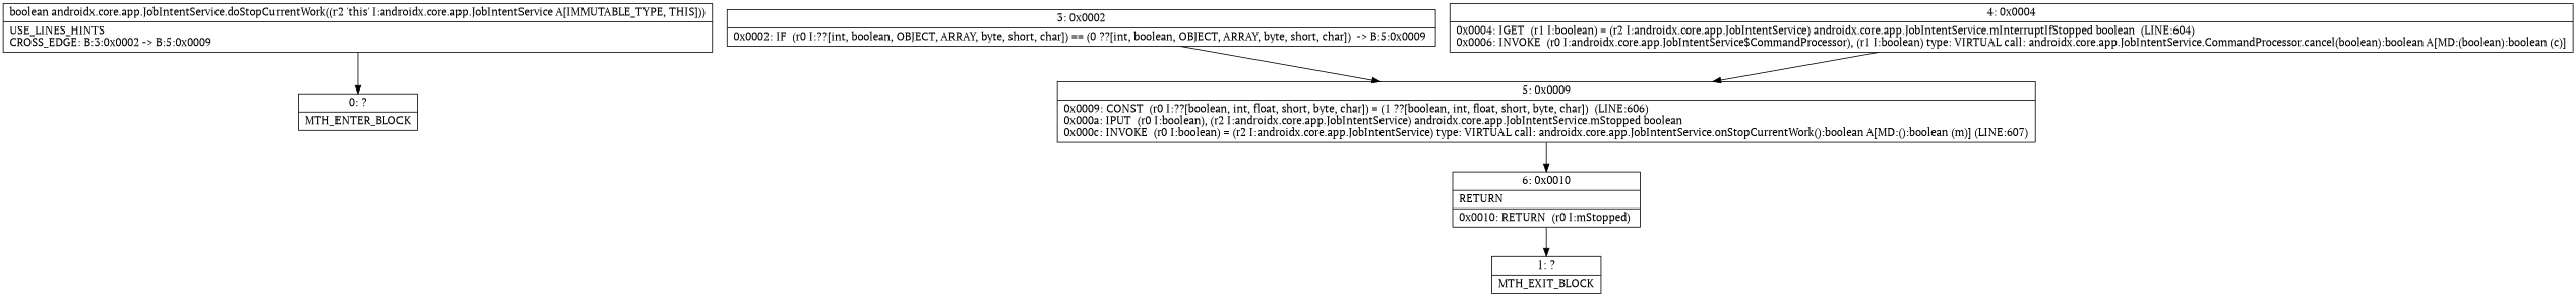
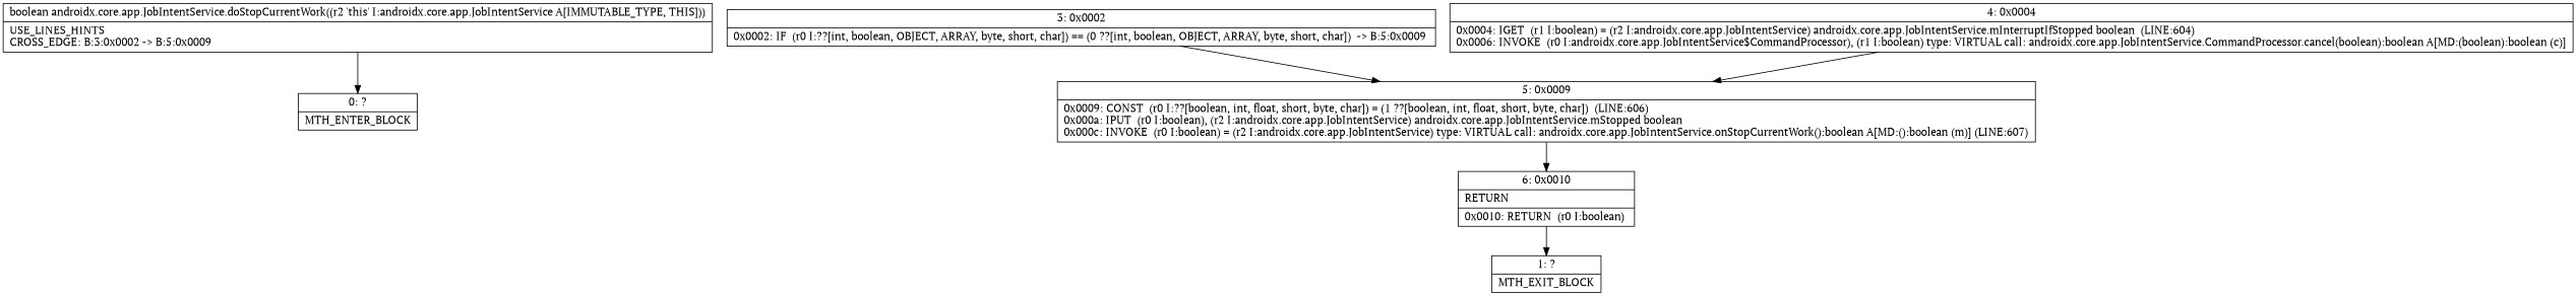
  digraph {
    fontname="PT Serif"
    node [fontname="PT Serif" shape=record]
    edge [fontname="PT Serif"]
    n1 [label="{0\:\ ?|MTH_ENTER_BLOCK\l}"]
    n2 [label="{3\:\ 0x0002|0x0002: IF  (r0 I:??[int, boolean, OBJECT, ARRAY, byte, short, char]) == (0 ??[int, boolean, OBJECT, ARRAY, byte, short, char])  \-\> B:5:0x0009 \l}"]
    n3 [label="{5\:\ 0x0009|0x0009: CONST  (r0 I:??[boolean, int, float, short, byte, char]) = (1 ??[boolean, int, float, short, byte, char])  (LINE:606)\l0x000a: IPUT  (r0 I:boolean), (r2 I:androidx.core.app.JobIntentService) androidx.core.app.JobIntentService.mStopped boolean \l0x000c: INVOKE  (r0 I:boolean) = (r2 I:androidx.core.app.JobIntentService) type: VIRTUAL call: androidx.core.app.JobIntentService.onStopCurrentWork():boolean A[MD:():boolean (m)] (LINE:607)\l}"]
    n4 [label="{4\:\ 0x0004|0x0004: IGET  (r1 I:boolean) = (r2 I:androidx.core.app.JobIntentService) androidx.core.app.JobIntentService.mInterruptIfStopped boolean  (LINE:604)\l0x0006: INVOKE  (r0 I:androidx.core.app.JobIntentService$CommandProcessor), (r1 I:boolean) type: VIRTUAL call: androidx.core.app.JobIntentService.CommandProcessor.cancel(boolean):boolean A[MD:(boolean):boolean (c)]\l}"]
-   n5 [label="{6\:\ 0x0010|RETURN\l|0x0010: RETURN  (r0 I:mStopped) \l}"]
+   n5 [label="{6\:\ 0x0010|RETURN\l|0x0010: RETURN  (r0 I:boolean) \l}"]
    n6 [label="{1\:\ ?|MTH_EXIT_BLOCK\l}"]
    n7 [label="{boolean androidx.core.app.JobIntentService.doStopCurrentWork((r2 'this' I:androidx.core.app.JobIntentService A[IMMUTABLE_TYPE, THIS]))  | USE_LINES_HINTS\lCROSS_EDGE: B:3:0x0002 \-\> B:5:0x0009\l}"]
    n2 -> n3
    n3 -> n5
    n4 -> n3
    n5 -> n6
    n7 -> n1
  }
